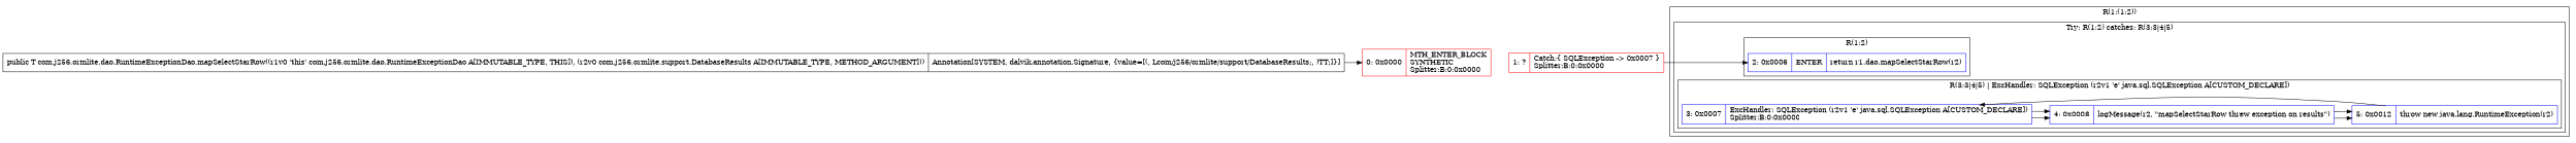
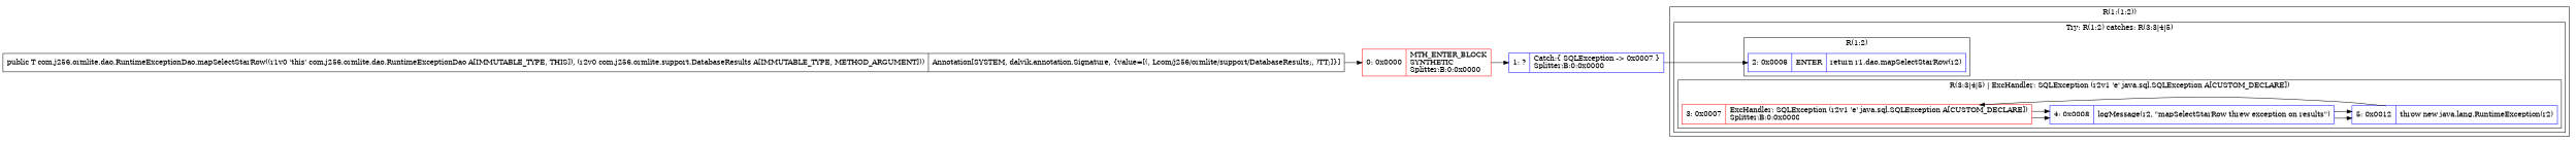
  digraph {
    rankdir=LR
    node [color=blue shape=record]
    n1 [label="{2\:\ 0x0006|ENTER\l|return r1.dao.mapSelectStarRow(r2)\l}"]
-   n2 [label="{3\:\ 0x0007|ExcHandler: SQLException (r2v1 'e' java.sql.SQLException A[CUSTOM_DECLARE])\lSplitter:B:0:0x0000\l}"]
+   n2 [color=red label="{3\:\ 0x0007|ExcHandler: SQLException (r2v1 'e' java.sql.SQLException A[CUSTOM_DECLARE])\lSplitter:B:0:0x0000\l}"]
    n3 [label="{4\:\ 0x0008|logMessage(r2, \"mapSelectStarRow threw exception on results\")\l}"]
    n4 [label="{5\:\ 0x0012|throw new java.lang.RuntimeException(r2)\l}"]
    n5 [color=red label="{0\:\ 0x0000|MTH_ENTER_BLOCK\lSYNTHETIC\lSplitter:B:0:0x0000\l}"]
-   n6 [color=red label="{1\:\ ?|Catch:\{ SQLException \-\> 0x0007 \}\lSplitter:B:0:0x0000\l}"]
+   n6 [label="{1\:\ ?|Catch:\{ SQLException \-\> 0x0007 \}\lSplitter:B:0:0x0000\l}"]
    n7 [label="{public T com.j256.ormlite.dao.RuntimeExceptionDao.mapSelectStarRow((r1v0 'this' com.j256.ormlite.dao.RuntimeExceptionDao A[IMMUTABLE_TYPE, THIS]), (r2v0 com.j256.ormlite.support.DatabaseResults A[IMMUTABLE_TYPE, METHOD_ARGUMENT]))  | Annotation[SYSTEM, dalvik.annotation.Signature, \{value=[(, Lcom\/j256\/ormlite\/support\/DatabaseResults;, )TT;]\}]\l}" color=""]
    subgraph cluster_1 {
      label="R(1:(1:2))"
      subgraph cluster_2 {
        label="Try: R(1:2) catches: R(3:3|4|5)"
        subgraph cluster_3 {
          label="R(1:2)"
          n1
        }
        subgraph cluster_4 {
          label="R(3:3|4|5) | ExcHandler: SQLException (r2v1 'e' java.sql.SQLException A[CUSTOM_DECLARE])\l"
          n2
          n3
          n4
        }
      }
    }
    subgraph cluster_5 {
      label="R(3:3|4|5) | ExcHandler: SQLException (r2v1 'e' java.sql.SQLException A[CUSTOM_DECLARE])\l"
    }
    n2 -> n3
    n2 -> n3
    n3 -> n4
    n3 -> n4
    n4 -> n2
+   n5 -> n6
    n6 -> n1
    n7 -> n5
  }
